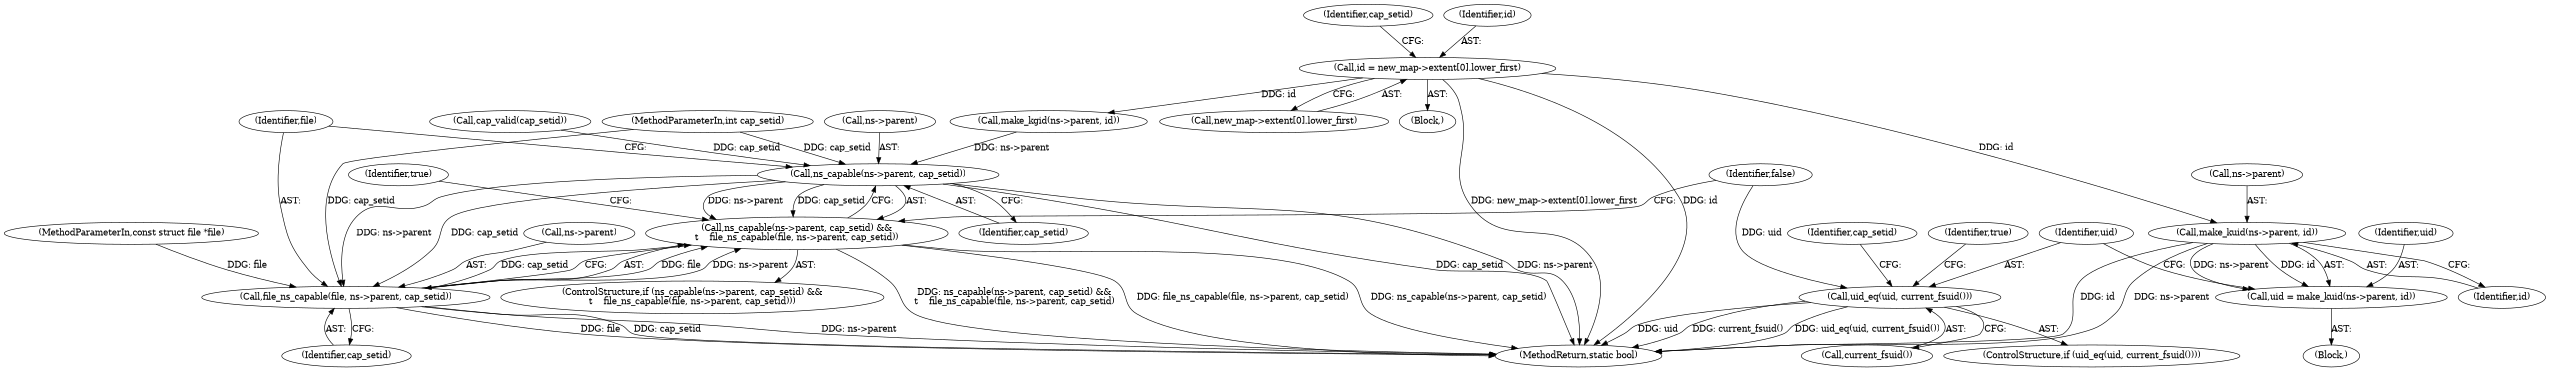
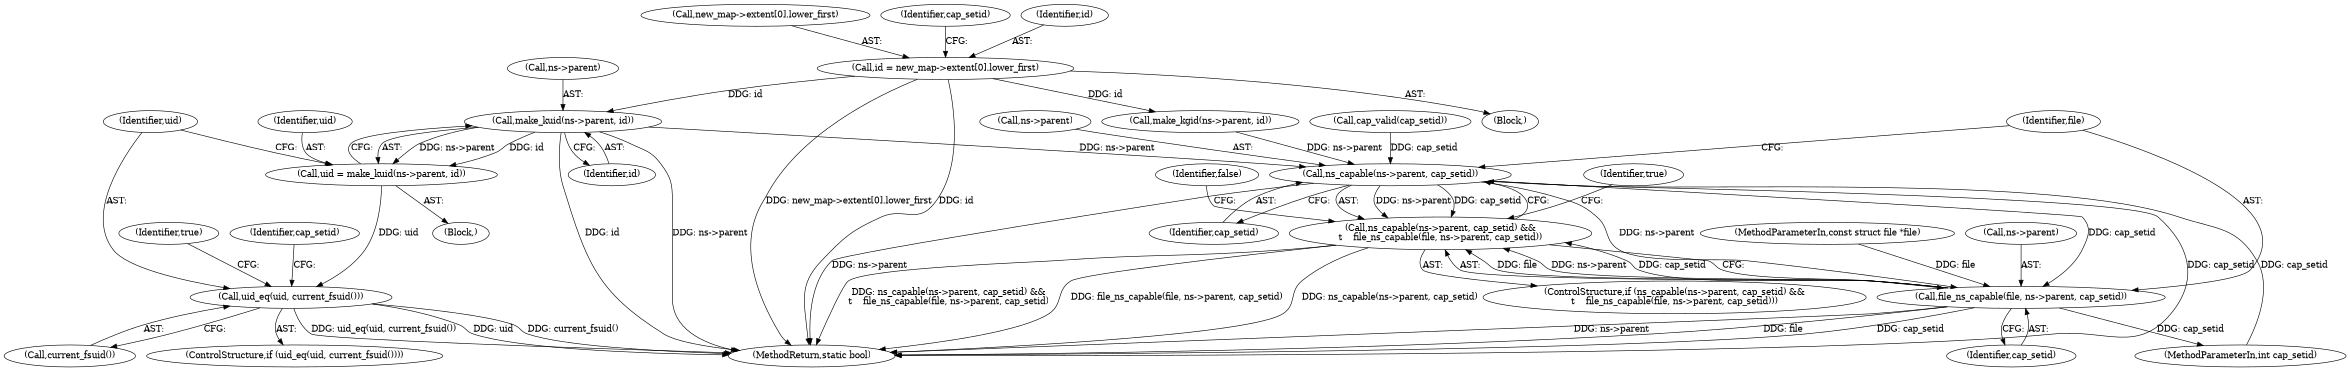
  digraph {
    n1 [label="(Call,make_kuid(ns->parent, id))"]
    n2 [label="(Call,uid = make_kuid(ns->parent, id))"]
    n3 [label="(Call,ns_capable(ns->parent, cap_setid))"]
    n4 [label="(MethodReturn,static bool)"]
    n5 [label="(Identifier,id)"]
    n6 [label="(Call,uid_eq(uid, current_fsuid()))"]
    n7 [label="(Block,)"]
    n8 [label="(Call,ns_capable(ns->parent, cap_setid) &&\n\t    file_ns_capable(file, ns->parent, cap_setid))"]
    n9 [label="(Call,file_ns_capable(file, ns->parent, cap_setid))"]
    n10 [label="(Identifier,cap_setid)"]
    n11 [label="(Call,id = new_map->extent[0].lower_first)"]
    n12 [label="(Call,new_map->extent[0].lower_first)"]
    n13 [label="(Block,)"]
    n14 [label="(Call,make_kgid(ns->parent, id))"]
    n15 [label="(Call,current_fsuid())"]
    n16 [label="(ControlStructure,if (uid_eq(uid, current_fsuid())))"]
    n17 [label="(ControlStructure,if (ns_capable(ns->parent, cap_setid) &&\n\t    file_ns_capable(file, ns->parent, cap_setid)))"]
    n18 [label="(Identifier,cap_setid)"]
    n19 [label="(Identifier,cap_setid)"]
    n20 [label="(Identifier,true)"]
    n21 [label="(Identifier,cap_setid)"]
    n22 [label="(Call,cap_valid(cap_setid))"]
    n23 [label="(Identifier,false)"]
    n24 [label="(Identifier,file)"]
    n25 [label="(MethodParameterIn,const struct file *file)"]
    n26 [label="(Call,ns->parent)"]
    n27 [label="(Identifier,uid)"]
    n28 [label="(MethodParameterIn,int cap_setid)"]
    n29 [label="(Identifier,uid)"]
    n30 [label="(Identifier,true)"]
    n31 [label="(Call,ns->parent)"]
    n32 [label="(Call,ns->parent)"]
    n33 [label="(Identifier,id)"]
    n1 -> n2 [label="AST: "]
    n1 -> n2 [label="DDG: ns->parent"]
    n1 -> n2 [label="DDG: id"]
+   n1 -> n3 [label="DDG: ns->parent"]
    n1 -> n4 [label="DDG: id"]
    n1 -> n4 [label="DDG: ns->parent"]
    n1 -> n5 [label="CFG: "]
-   n23 -> n6 [label="DDG: uid"]
+   n2 -> n1 [label="CFG: "]
+   n2 -> n6 [label="DDG: uid"]
    n2 -> n7 [label="AST: "]
    n3 -> n4 [label="DDG: cap_setid"]
    n3 -> n4 [label="DDG: ns->parent"]
    n3 -> n8 [label="AST: "]
    n3 -> n8 [label="DDG: ns->parent"]
    n3 -> n8 [label="DDG: cap_setid"]
    n3 -> n9 [label="DDG: ns->parent"]
    n3 -> n9 [label="DDG: cap_setid"]
    n3 -> n10 [label="CFG: "]
    n5 -> n1 [label="AST: "]
    n6 -> n4 [label="DDG: uid"]
    n6 -> n4 [label="DDG: current_fsuid()"]
    n6 -> n4 [label="DDG: uid_eq(uid, current_fsuid())"]
    n6 -> n15 [label="CFG: "]
    n6 -> n16 [label="AST: "]
    n8 -> n3 [label="CFG: "]
    n8 -> n4 [label="DDG: ns_capable(ns->parent, cap_setid) &&\n\t    file_ns_capable(file, ns->parent, cap_setid)"]
    n8 -> n4 [label="DDG: file_ns_capable(file, ns->parent, cap_setid)"]
    n8 -> n4 [label="DDG: ns_capable(ns->parent, cap_setid)"]
    n8 -> n9 [label="CFG: "]
    n8 -> n17 [label="AST: "]
    n9 -> n4 [label="DDG: ns->parent"]
    n9 -> n4 [label="DDG: file"]
    n9 -> n4 [label="DDG: cap_setid"]
    n9 -> n8 [label="AST: "]
    n9 -> n8 [label="DDG: file"]
    n9 -> n8 [label="DDG: ns->parent"]
    n9 -> n8 [label="DDG: cap_setid"]
    n9 -> n18 [label="CFG: "]
    n10 -> n3 [label="AST: "]
    n11 -> n1 [label="DDG: id"]
    n11 -> n4 [label="DDG: new_map->extent[0].lower_first"]
    n11 -> n4 [label="DDG: id"]
-   n11 -> n12 [label="CFG: "]
    n11 -> n13 [label="AST: "]
    n11 -> n14 [label="DDG: id"]
    n12 -> n11 [label="AST: "]
    n14 -> n3 [label="DDG: ns->parent"]
    n15 -> n6 [label="AST: "]
    n18 -> n9 [label="AST: "]
    n19 -> n6 [label="CFG: "]
    n20 -> n8 [label="CFG: "]
    n21 -> n11 [label="CFG: "]
    n22 -> n3 [label="DDG: cap_setid"]
    n23 -> n8 [label="CFG: "]
    n24 -> n3 [label="CFG: "]
    n24 -> n9 [label="AST: "]
    n25 -> n9 [label="DDG: file"]
    n26 -> n3 [label="AST: "]
    n27 -> n2 [label="AST: "]
    n28 -> n3 [label="DDG: cap_setid"]
-   n28 -> n9 [label="DDG: cap_setid"]
+   n9 -> n28 [label="DDG: cap_setid"]
    n29 -> n2 [label="CFG: "]
    n29 -> n6 [label="AST: "]
    n30 -> n6 [label="CFG: "]
    n31 -> n9 [label="AST: "]
    n32 -> n1 [label="AST: "]
    n33 -> n11 [label="AST: "]
  }
